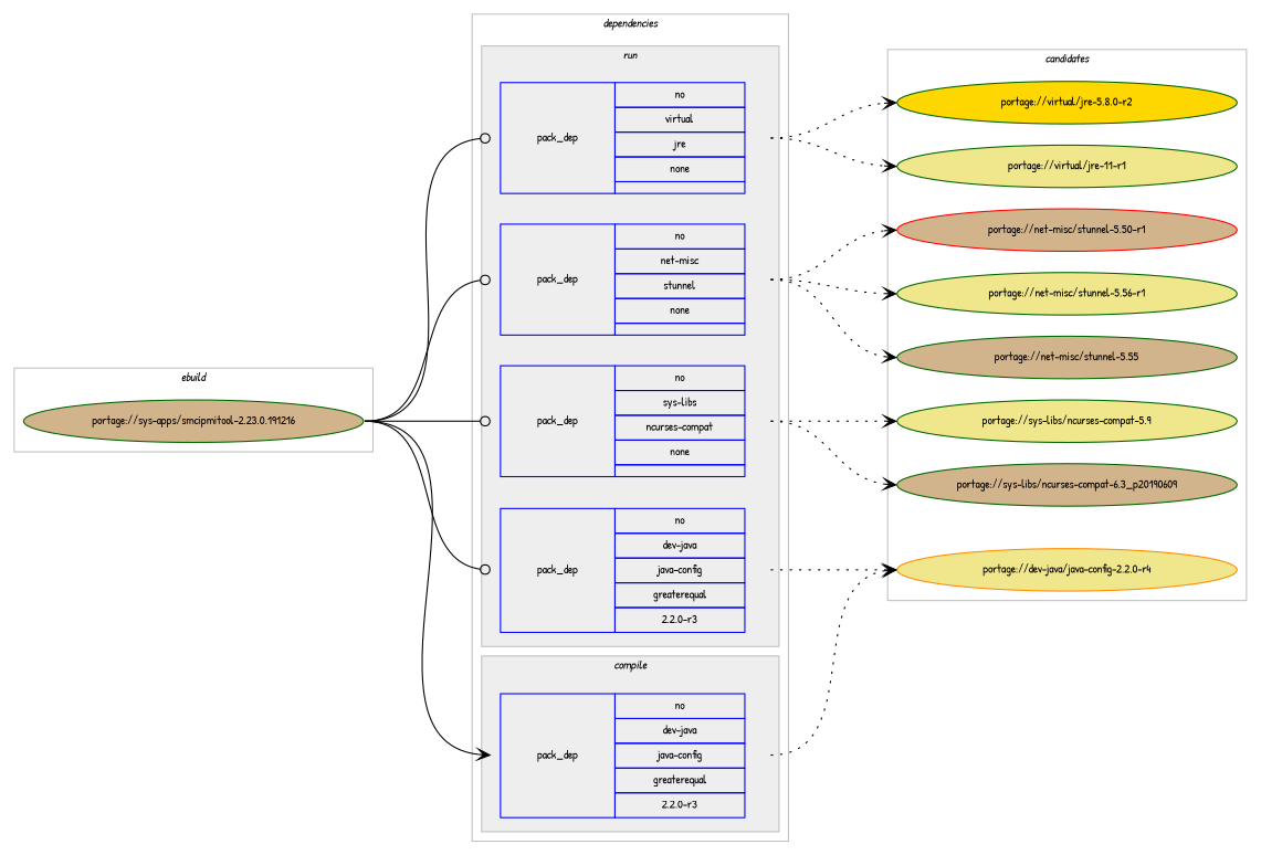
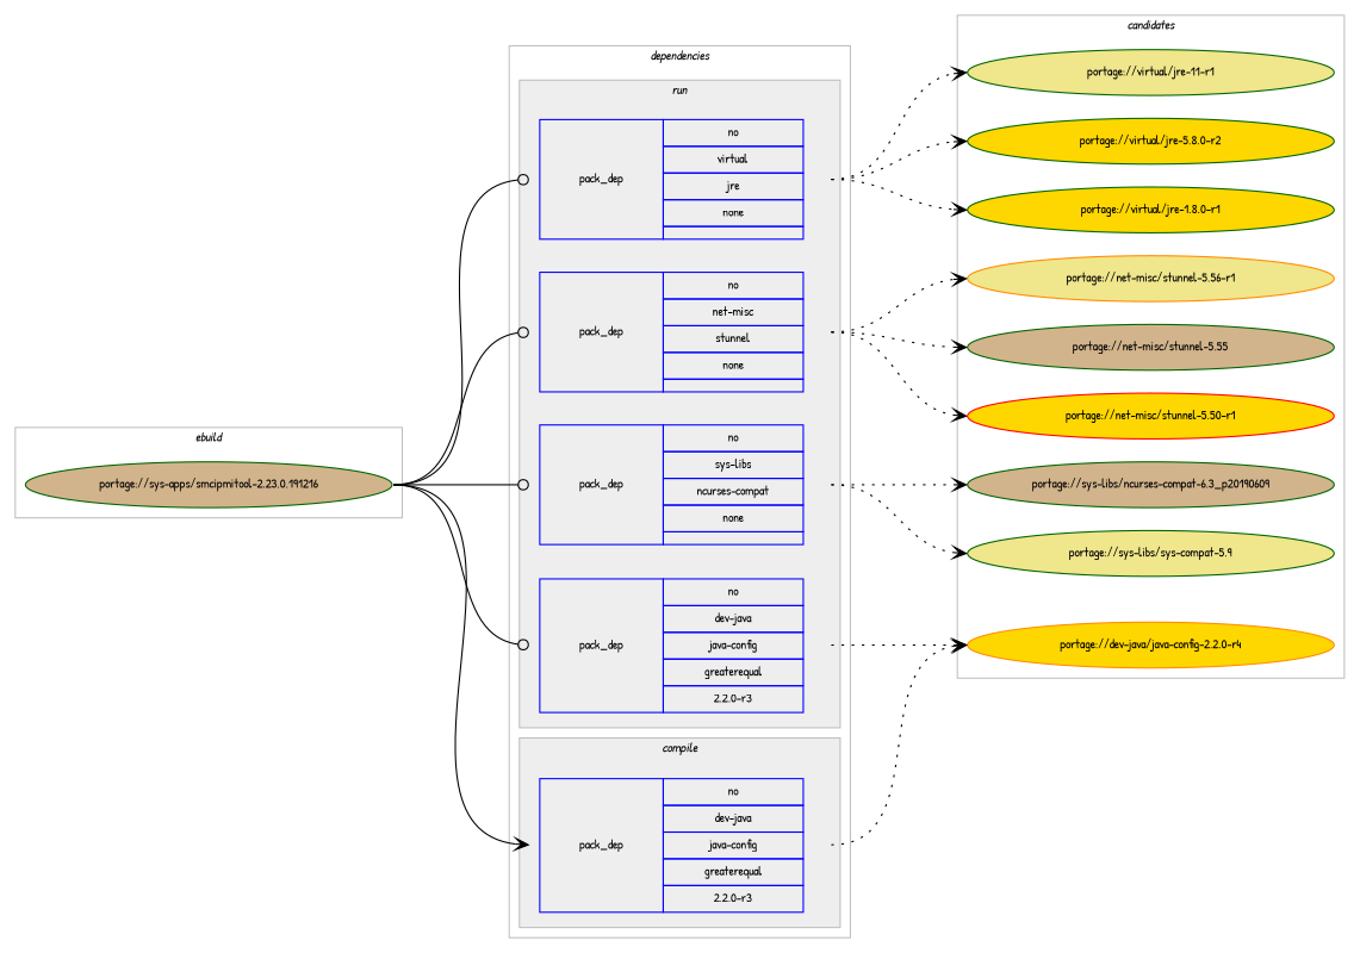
  digraph {
    compound=true
    concentrate=true
    fontname="Patrick Hand"
    fontsize=10
    newrank=true
    rankdir=LR
    ranksep=1.5
    node [color=darkgreen fontname="Patrick Hand" fontsize=10 style=filled]
    edge [arrowhead=vee fontname="Patrick Hand" headport=w style=dotted tailport=e weight=100]
    n1 [fillcolor=tan label="portage://sys-apps/smcipmitool-2.23.0.191216" width=4]
    n2 [color=blue label=<<TABLE BORDER="0" CELLBORDER="1" CELLSPACING="0" CELLPADDING="4" WIDTH="220"><TR><TD ROWSPAN="6" CELLPADDING="30">pack_dep</TD></TR><TR><TD WIDTH="110">no</TD></TR><TR><TD>dev-java</TD></TR><TR><TD>java-config</TD></TR><TR><TD>greaterequal</TD></TR><TR><TD>2.2.0-r3</TD></TR></TABLE>> shape=none style=""]
    n3 [color=blue label=<<TABLE BORDER="0" CELLBORDER="1" CELLSPACING="0" CELLPADDING="4" WIDTH="220"><TR><TD ROWSPAN="6" CELLPADDING="30">pack_dep</TD></TR><TR><TD WIDTH="110">no</TD></TR><TR><TD>dev-java</TD></TR><TR><TD>java-config</TD></TR><TR><TD>greaterequal</TD></TR><TR><TD>2.2.0-r3</TD></TR></TABLE>> shape=none style=""]
    n4 [color=blue label=<<TABLE BORDER="0" CELLBORDER="1" CELLSPACING="0" CELLPADDING="4" WIDTH="220"><TR><TD ROWSPAN="6" CELLPADDING="30">pack_dep</TD></TR><TR><TD WIDTH="110">no</TD></TR><TR><TD>net-misc</TD></TR><TR><TD>stunnel</TD></TR><TR><TD>none</TD></TR><TR><TD></TD></TR></TABLE>> shape=none style=""]
    n5 [color=blue label=<<TABLE BORDER="0" CELLBORDER="1" CELLSPACING="0" CELLPADDING="4" WIDTH="220"><TR><TD ROWSPAN="6" CELLPADDING="30">pack_dep</TD></TR><TR><TD WIDTH="110">no</TD></TR><TR><TD>sys-libs</TD></TR><TR><TD>ncurses-compat</TD></TR><TR><TD>none</TD></TR><TR><TD></TD></TR></TABLE>> shape=none style=""]
    n6 [color=blue label=<<TABLE BORDER="0" CELLBORDER="1" CELLSPACING="0" CELLPADDING="4" WIDTH="220"><TR><TD ROWSPAN="6" CELLPADDING="30">pack_dep</TD></TR><TR><TD WIDTH="110">no</TD></TR><TR><TD>virtual</TD></TR><TR><TD>jre</TD></TR><TR><TD>none</TD></TR><TR><TD></TD></TR></TABLE>> shape=none style=""]
-   n7 [color=darkorange fillcolor=khaki label="portage://dev-java/java-config-2.2.0-r4" width=4]
-   n8 [fillcolor=khaki label="portage://net-misc/stunnel-5.56-r1" width=4]
+   n7 [color=darkorange fillcolor=gold label="portage://dev-java/java-config-2.2.0-r4" width=4]
+   n8 [color=darkorange fillcolor=khaki label="portage://net-misc/stunnel-5.56-r1" width=4]
    n9 [fillcolor=tan label="portage://net-misc/stunnel-5.55" width=4]
-   n10 [color=red fillcolor=tan label="portage://net-misc/stunnel-5.50-r1" width=4]
+   n10 [color=red fillcolor=gold label="portage://net-misc/stunnel-5.50-r1" width=4]
    n11 [fillcolor=tan label="portage://sys-libs/ncurses-compat-6.3_p20190609" width=4]
-   n12 [fillcolor=khaki label="portage://sys-libs/ncurses-compat-5.9" width=4]
+   n12 [fillcolor=khaki label="portage://sys-libs/sys-compat-5.9" width=4]
    n13 [fillcolor=khaki label="portage://virtual/jre-11-r1" width=4]
    n14 [fillcolor=gold label="portage://virtual/jre-5.8.0-r2" width=4]
+   n15 [fillcolor=gold label="portage://virtual/jre-1.8.0-r1" width=4]
    subgraph cluster_1 {
      color=gray
      label=<<i>ebuild</i>>
      rank=same
      n1
    }
    subgraph cluster_2 {
      color=gray
      label=<<i>dependencies</i>>
      subgraph cluster_3 {
        color=gray
        fillcolor="#eeeeee"
        label=<<i>run</i>>
        style=filled
        subgraph sub_4 {
          color=gray
          fillcolor="#eeeeee"
          label=<<i>run</i>>
          style=filled
          n3
        }
        subgraph sub_5 {
          color=gray
          fillcolor="#eeeeee"
          label=<<i>run</i>>
          style=filled
          n4
        }
        subgraph sub_6 {
          color=gray
          fillcolor="#eeeeee"
          label=<<i>run</i>>
          style=filled
          n5
        }
        subgraph sub_7 {
          color=gray
          fillcolor="#eeeeee"
          label=<<i>run</i>>
          style=filled
          n6
        }
      }
      subgraph cluster_8 {
        color=gray
        fillcolor="#eeeeee"
        label=<<i>compile</i>>
        style=filled
        subgraph sub_9 {
          color=gray
          fillcolor="#eeeeee"
          label=<<i>compile</i>>
          style=filled
          n2
        }
      }
      subgraph cluster_10 {
        color=gray
        fillcolor="#eeeeee"
        label=<<i>compile and run</i>>
        style=filled
      }
    }
    subgraph cluster_11 {
      color=gray
      label=<<i>candidates</i>>
      rank=same
      subgraph sub_12 {
        color=black
        label=<<i>candidates</i>>
        nodesep=1
        rank=same
        n7
      }
      subgraph sub_13 {
        color=black
        label=<<i>candidates</i>>
        nodesep=1
        rank=same
        n7
      }
      subgraph sub_14 {
        color=black
        label=<<i>candidates</i>>
        nodesep=1
        rank=same
        n8
        n9
        n10
      }
      subgraph sub_15 {
        color=black
        label=<<i>candidates</i>>
        nodesep=1
        rank=same
        n11
        n12
      }
      subgraph sub_16 {
        color=black
        label=<<i>candidates</i>>
        nodesep=1
        rank=same
        n13
        n14
+       n15
      }
    }
    n1 -> n2 [style=solid weight=20]
    n1 -> n3 [arrowhead=odot style=solid weight=20]
    n1 -> n4 [arrowhead=odot style=solid weight=20]
    n1 -> n5 [arrowhead=odot style=solid weight=20]
    n1 -> n6 [arrowhead=odot style=solid weight=20]
    n2 -> n7
    n3 -> n7
    n4 -> n8
    n4 -> n9
    n4 -> n10
    n5 -> n11
    n5 -> n12
    n6 -> n13
    n6 -> n14
+   n6 -> n15
  }
